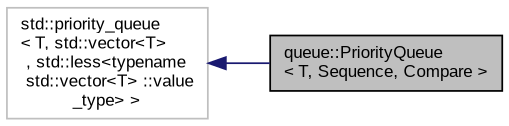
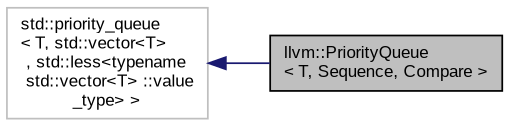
  digraph {
    rankdir=LR
    fontname="Liberation Sans"
    node [fontname="Liberation Sans" fontsize=10 shape=record]
-   n1 [color=black fillcolor=grey75 fontcolor=black height=0.2 label="queue::PriorityQueue\l\< T, Sequence, Compare \>" style=filled width=0.4]
+   n1 [color=black fillcolor=grey75 fontcolor=black height=0.2 label="llvm::PriorityQueue\l\< T, Sequence, Compare \>" style=filled width=0.4]
    n2 [color=grey75 height=0.2 label="std::priority_queue\l\< T, std::vector\<T\>\l , std::less\<typename\l std::vector\<T\> ::value\l_type\>  \>" width=0.4]
    n2 -> n1 [color=midnightblue dir=back fontname="Liberation Sans" fontsize=10 labelfontname=Helvetica labelfontsize=10 style=solid]
  }
